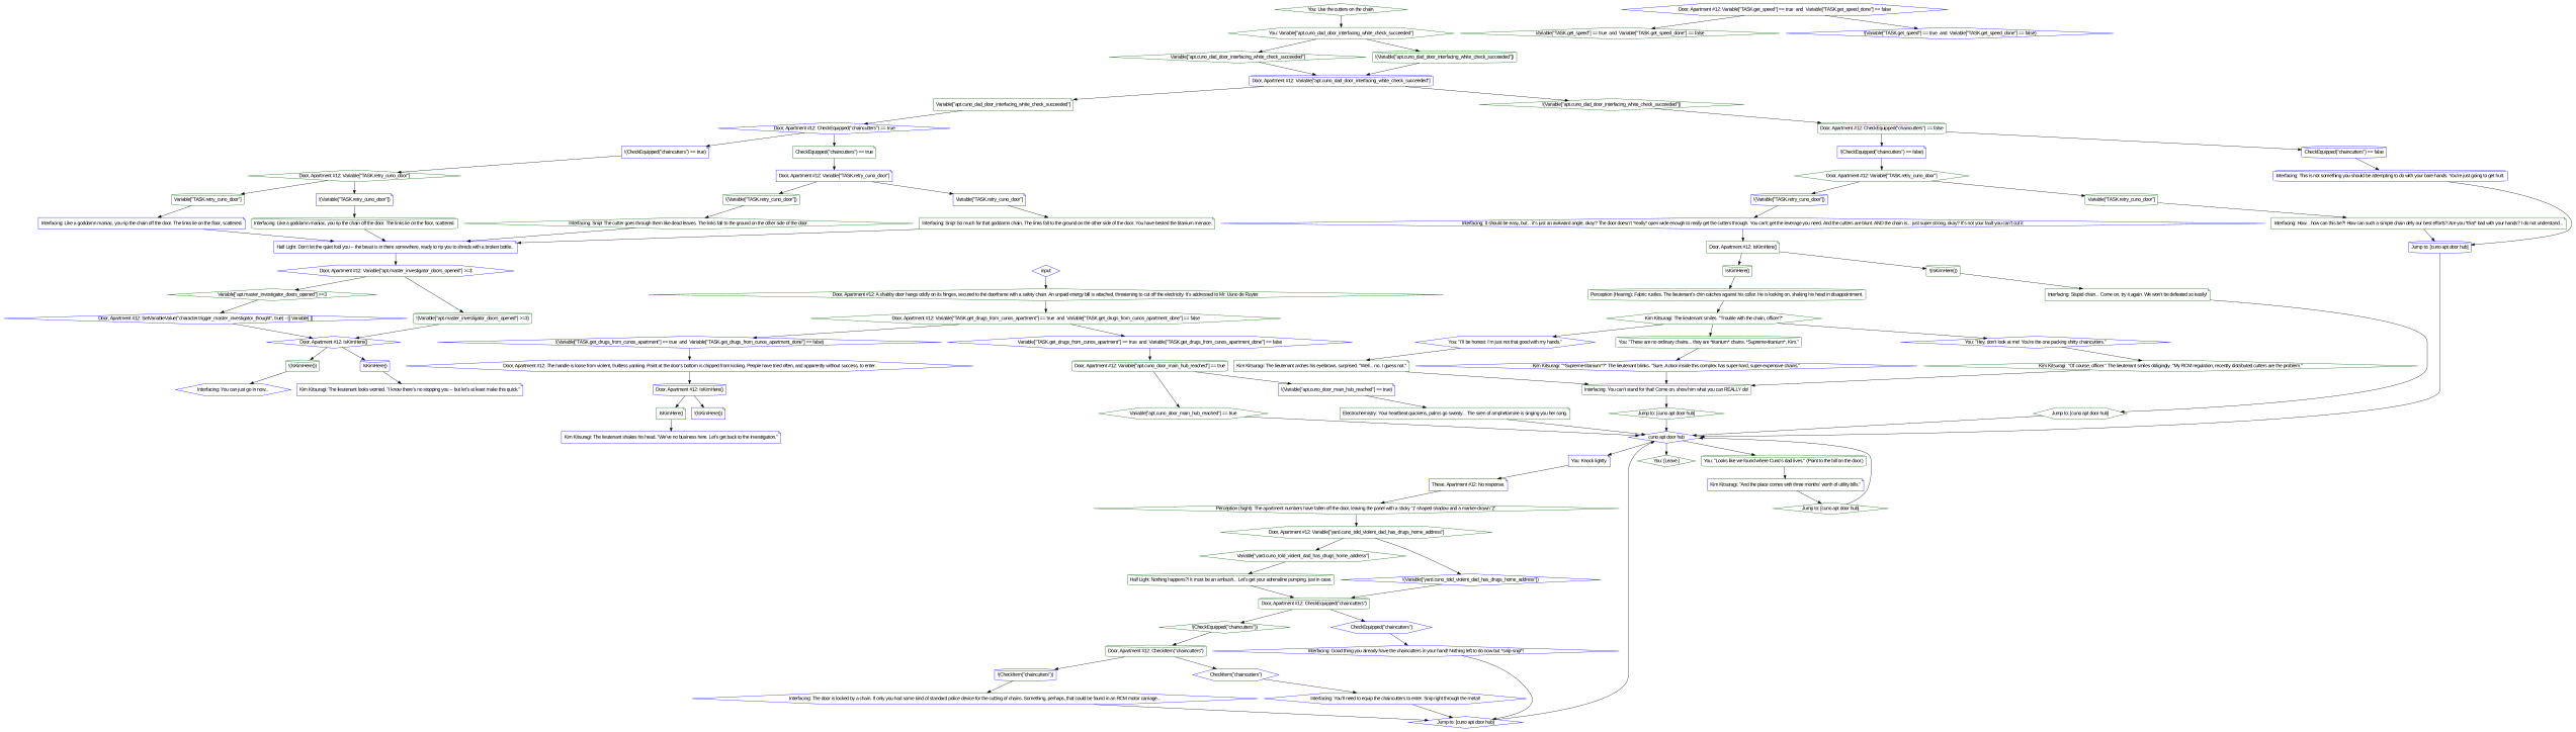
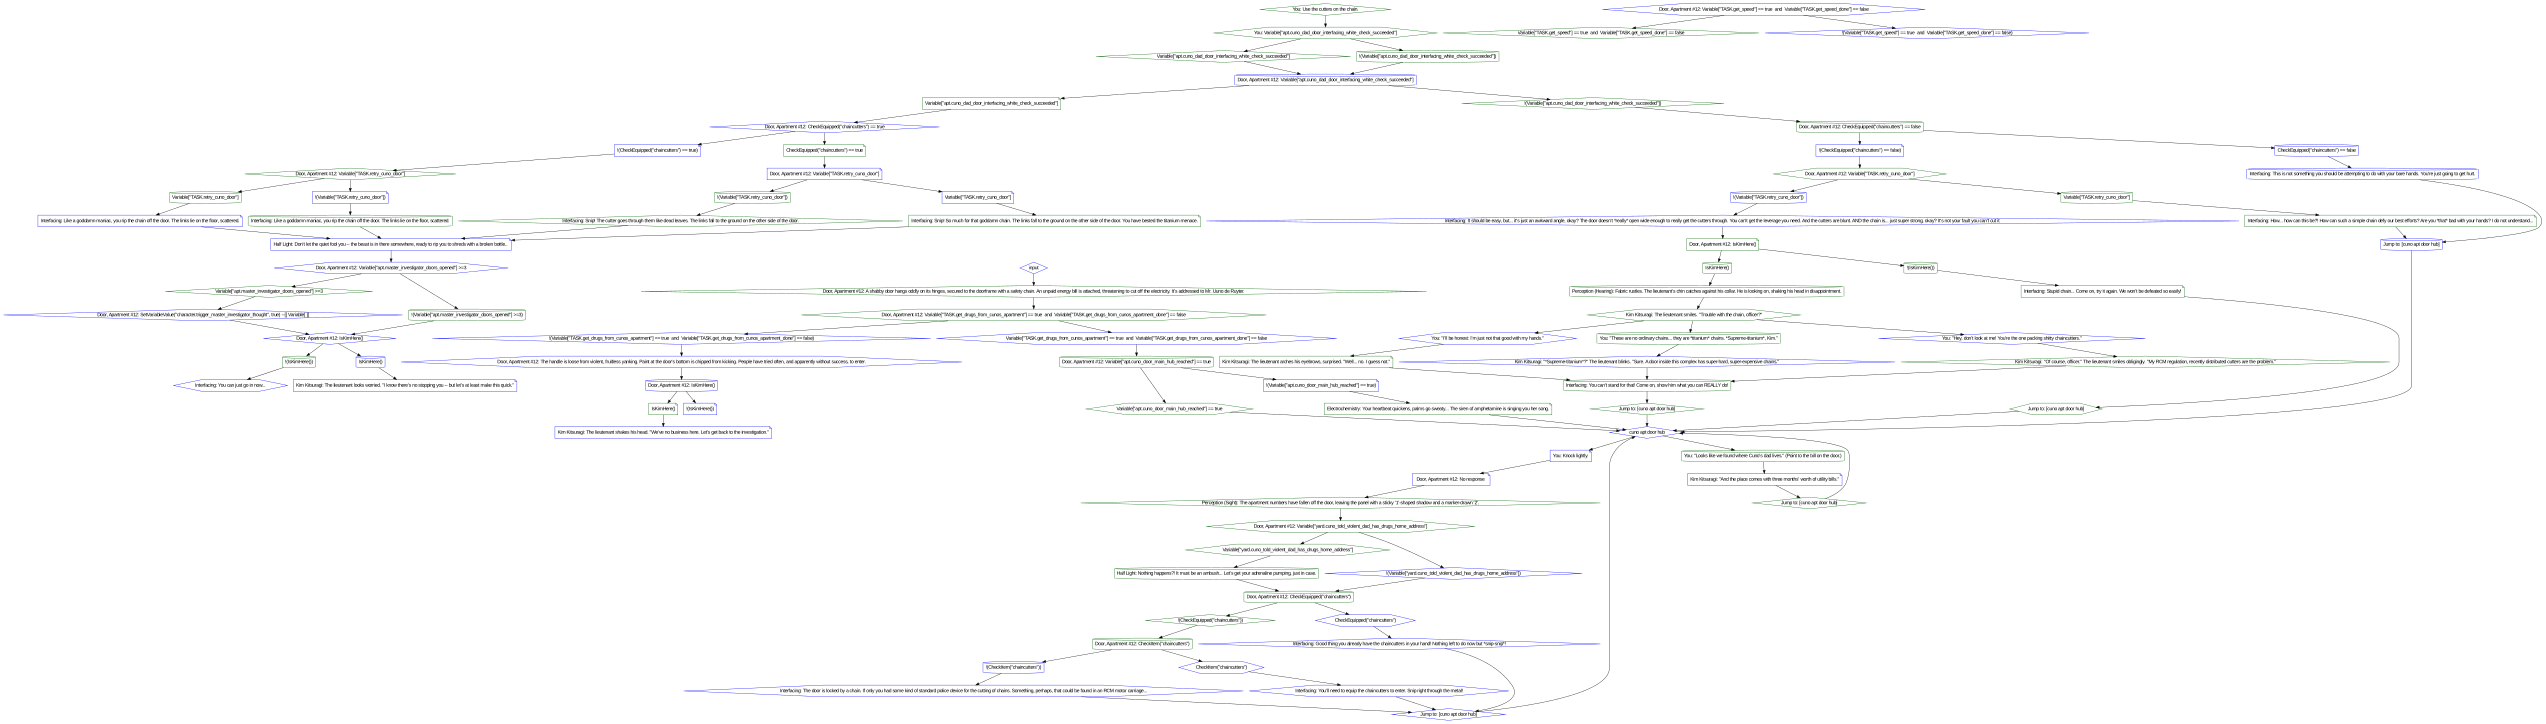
  digraph {
    fontname="Liberation Sans"
    node [color=darkgreen fontname="Liberation Sans" shape=diamond]
    edge [fontname="Liberation Sans"]
    n1 [color=blue label=input]
    n2 [label="Door, Apartment #12: A shabby door hangs oddly on its hinges, secured to the doorframe with a safety chain. An unpaid energy bill is attached, threatening to cut off the electricity. It's addressed to Mr. Uuno de Ruyter."]
    n3 [label="Door, Apartment #12: Variable[\"TASK.get_drugs_from_cunos_apartment\"] == true  and  Variable[\"TASK.get_drugs_from_cunos_apartment_done\"] == false" shape=hexagon]
    n4 [color=blue label="Interfacing: This is not something you should be attempting to do with your bare hands. You're just going to get hurt." shape=cylinder]
    n5 [color=blue label="Jump to: [cuno apt door hub]" shape=cylinder]
    n6 [color=blue label="cuno apt door hub"]
    n7 [label="Electrochemistry: Your heartbeat quickens, palms go sweaty... The siren of amphetamine is singing you her song." shape=note]
    n8 [color=blue label="You: Knock lightly." shape=note]
    n9 [label="You: \"Looks like we found where Cuno's dad lives.\" (Point to the bill on the door.)" shape=cylinder]
-   n10 [label="You: [Leave.]"]
    n11 [color=blue label="Jump to: [cuno apt door hub]"]
    n12 [color=blue label="Kim Kitsuragi: The lieutenant shakes his head. \"We've no business here. Let's get back to the investigation.\"" shape=note]
    n13 [label="Door, Apartment #12: Variable[\"TASK.retry_cuno_door\"]" shape=hexagon]
    n14 [label="Variable[\"TASK.retry_cuno_door\"]" shape=cylinder]
    n15 [color=blue label="!(Variable[\"TASK.retry_cuno_door\"])" shape=cylinder]
    n16 [label="Interfacing: How... how can this be?! How can such a simple chain defy our best efforts? Are you *that* bad with your hands? I do not understand..." shape=note]
    n17 [color=blue label="Interfacing: It should be easy, but... it's just an awkward angle, okay? The door doesn't *really* open wide enough to really get the cutters through. You can't get the leverage you need. And the cutters are blunt. AND the chain is... just super strong, okay? It's not your fault you can't cut it!"]
    n18 [label="Door, Apartment #12: IsKimHere()" shape=note]
    n19 [label="Door, Apartment #12: Variable[\"TASK.retry_cuno_door\"]"]
    n20 [label="Variable[\"TASK.retry_cuno_door\"]" shape=cylinder]
    n21 [color=blue label="!(Variable[\"TASK.retry_cuno_door\"])" shape=note]
    n22 [color=blue label="Interfacing: Like a goddamn maniac, you rip the chain off the door. The links lie on the floor, scattered." shape=note]
    n23 [label="Interfacing: Like a goddamn maniac, you rip the chain off the door. The links lie on the floor, scattered." shape=cylinder]
    n24 [color=blue label="Half Light: Don't let the quiet fool you -- the beast is in there somewhere, ready to rip you to shreds with a broken bottle..." shape=note]
    n25 [color=blue label="Variable[\"TASK.get_drugs_from_cunos_apartment\"] == true  and  Variable[\"TASK.get_drugs_from_cunos_apartment_done\"] == false" shape=hexagon]
    n26 [color=blue label="!(Variable[\"TASK.get_drugs_from_cunos_apartment\"] == true  and  Variable[\"TASK.get_drugs_from_cunos_apartment_done\"] == false)"]
    n27 [label="Door, Apartment #12: Variable[\"apt.cuno_door_main_hub_reached\"] == true" shape=cylinder]
    n28 [color=blue label="Door, Apartment #12: The handle is loose from violent, fruitless yanking. Paint at the door's bottom is chipped from kicking. People have tried often, and apparently without success, to enter." shape=hexagon]
    n29 [label="Variable[\"apt.cuno_door_main_hub_reached\"] == true" shape=hexagon]
    n30 [color=blue label="!(Variable[\"apt.cuno_door_main_hub_reached\"] == true)" shape=note]
    n31 [color=blue label="Door, Apartment #12: IsKimHere()" shape=cylinder]
    n32 [color=blue label="Kim Kitsuragi: The lieutenant looks worried. \"I know there's no stopping you -- but let's at least make this quick.\"" shape=note]
    n33 [label="You: Use the cutters on the chain."]
    n34 [label="You: Variable[\"apt.cuno_dad_door_interfacing_white_check_succeeded\"]" shape=hexagon]
    n35 [label="Variable[\"apt.cuno_dad_door_interfacing_white_check_succeeded\"]"]
    n36 [label="!(Variable[\"apt.cuno_dad_door_interfacing_white_check_succeeded\"])" shape=cylinder]
    n37 [color=blue label="Door, Apartment #12: Variable[\"apt.cuno_dad_door_interfacing_white_check_succeeded\"]" shape=cylinder]
    n38 [label="Variable[\"apt.cuno_dad_door_interfacing_white_check_succeeded\"]" shape=note]
    n39 [label="!(Variable[\"apt.cuno_dad_door_interfacing_white_check_succeeded\"])"]
    n40 [color=blue label="Interfacing: You'll need to equip the chaincutters to enter. Snip right through the metal!" shape=hexagon]
    n41 [label="Door, Apartment #12: CheckEquipped(\"chaincutters\")" shape=cylinder]
    n42 [color=blue label="CheckEquipped(\"chaincutters\")" shape=hexagon]
    n43 [label="!(CheckEquipped(\"chaincutters\"))"]
    n44 [color=blue label="Interfacing: Good thing you already have the chaincutters in your hand! Nothing left to do now but *snip-snip*!"]
    n45 [label="Door, Apartment #12: CheckItem(\"chaincutters\")" shape=cylinder]
    n46 [color=blue label="CheckItem(\"chaincutters\")" shape=hexagon]
    n47 [color=blue label="!(CheckItem(\"chaincutters\"))" shape=cylinder]
    n48 [label="Jump to: [cuno apt door hub]" shape=hexagon]
    n49 [label="IsKimHere()" shape=note]
    n50 [color=blue label="!(IsKimHere())" shape=note]
    n51 [label="Kim Kitsuragi: The lieutenant smiles. \"Trouble with the chain, officer?\"" shape=hexagon]
    n52 [color=blue label="You: \"Hey, don't look at me! You're the one packing shitty chaincutters.\""]
    n53 [color=blue label="You: \"I'll be honest: I'm just not that good with my hands.\"" shape=hexagon]
    n54 [label="You: \"These are no ordinary chains... they are *titanium* chains. *Supreme-titanium*, Kim.\"" shape=cylinder]
    n55 [label="Kim Kitsuragi: \"Of course, officer.\" The lieutenant smiles obligingly. \"My RCM regulation, recently distributed cutters are the problem.\""]
    n56 [label="Kim Kitsuragi: The lieutenant arches his eyebrows, surprised. \"Well... no. I guess not.\"" shape=note]
    n57 [color=blue label="Kim Kitsuragi: \"*Supreme-titanium*?\" The lieutenant blinks. \"Sure. A door inside this complex has super-hard, super-expensive chains.\""]
    n58 [color=blue label="Door, Apartment #12: Variable[\"apt.master_investigator_doors_opened\"] >=3" shape=hexagon]
    n59 [label="Interfacing: Snip! The cutter goes through them like dead leaves. The links fall to the ground on the other side of the door."]
    n60 [label="Interfacing: You can't stand for that! Come on, show him what you can REALLY do!" shape=cylinder]
    n61 [label="Jump to: [cuno apt door hub]"]
    n62 [color=blue label="Door, Apartment #12: IsKimHere()"]
    n63 [color=blue label="IsKimHere()" shape=cylinder]
    n64 [label="!(IsKimHere())" shape=cylinder]
    n65 [color=blue label="Interfacing: You can just go in now..." shape=hexagon]
    n66 [label="IsKimHere()" shape=cylinder]
    n67 [label="!(IsKimHere())" shape=cylinder]
    n68 [label="Perception (Sight): The apartment numbers have fallen off the door, leaving the panel with a sticky '1'-shaped shadow and a marker-drawn '2'."]
    n69 [label="Door, Apartment #12: Variable[\"yard.cuno_told_violent_dad_has_drugs_home_address\"]" shape=hexagon]
    n70 [label="Variable[\"yard.cuno_told_violent_dad_has_drugs_home_address\"]" shape=hexagon]
    n71 [color=blue label="!(Variable[\"yard.cuno_told_violent_dad_has_drugs_home_address\"])"]
    n72 [label="Half Light: Nothing happens?! It must be an ambush... Let's get your adrenaline pumping, just in case." shape=cylinder]
    n73 [label="Interfacing: Stupid chain... Come on, try it again. We won't be defeated so easily!" shape=note]
-   n74 [color=blue label="These, Apartment #12: No response." shape=note]
+   n74 [color=blue label="Door, Apartment #12: No response." shape=note]
    n75 [label="Variable[\"apt.master_investigator_doors_opened\"] >=3"]
    n76 [label="!(Variable[\"apt.master_investigator_doors_opened\"] >=3)" shape=cylinder]
    n77 [color=blue label="Door, Apartment #12: Variable[\"TASK.retry_cuno_door\"]" shape=note]
    n78 [color=blue label="Variable[\"TASK.retry_cuno_door\"]" shape=note]
    n79 [label="!(Variable[\"TASK.retry_cuno_door\"])" shape=cylinder]
    n80 [label="Interfacing: Snip! So much for that goddamn chain. The links fall to the ground on the other side of the door. You have bested the titanium menace." shape=note]
    n81 [color=blue label="Door, Apartment #12: CheckEquipped(\"chaincutters\") == true"]
    n82 [label="CheckEquipped(\"chaincutters\") == true" shape=note]
    n83 [color=blue label="!(CheckEquipped(\"chaincutters\") == true)" shape=note]
    n84 [color=blue label="Door, Apartment #12: Variable[\"TASK.get_speed\"] == true  and  Variable[\"TASK.get_speed_done\"] == false" shape=hexagon]
    n85 [label="Variable[\"TASK.get_speed\"] == true  and  Variable[\"TASK.get_speed_done\"] == false"]
    n86 [color=blue label="!(Variable[\"TASK.get_speed\"] == true  and  Variable[\"TASK.get_speed_done\"] == false)"]
    n87 [label="Perception (Hearing): Fabric rustles. The lieutenant's chin catches against his collar. He is looking on, shaking his head in disappointment." shape=cylinder]
    n88 [color=blue label="Door, Apartment #12: SetVariableValue(\"character.trigger_master_investigator_thought\", true) --[[ Variable[ ]]"]
    n89 [color=blue label="Kim Kitsuragi: \"And the place comes with three months' worth of utility bills.\"" shape=note]
    n90 [label="Jump to: [cuno apt door hub]"]
    n91 [color=blue label="Interfacing: The door is locked by a chain. If only you had some kind of standard police device for the cutting of chains. Something, perhaps, that could be found in an RCM motor carriage..." shape=hexagon]
    n92 [label="Door, Apartment #12: CheckEquipped(\"chaincutters\") == false" shape=cylinder]
    n93 [color=blue label="CheckEquipped(\"chaincutters\") == false" shape=cylinder]
    n94 [color=blue label="!(CheckEquipped(\"chaincutters\") == false)" shape=note]
    n1 -> n2
    n2 -> n3
    n3 -> n25
    n3 -> n26
    n4 -> n5
    n5 -> n6
    n6 -> n8
    n6 -> n9
-   n6 -> n10
    n7 -> n6
    n8 -> n74
    n9 -> n89
    n11 -> n6
    n13 -> n14
    n13 -> n15
    n14 -> n16
    n15 -> n17
    n16 -> n5
    n17 -> n18
    n18 -> n66
    n18 -> n67
    n19 -> n20
    n19 -> n21
    n20 -> n22
    n21 -> n23
    n22 -> n24
    n23 -> n24
    n24 -> n58
    n25 -> n27
    n26 -> n28
    n27 -> n29
    n27 -> n30
    n28 -> n31
    n29 -> n6
    n30 -> n7
    n31 -> n49
    n31 -> n50
    n33 -> n34
    n34 -> n35
    n34 -> n36
    n35 -> n37
    n36 -> n37
    n37 -> n38
    n37 -> n39
    n38 -> n81
    n39 -> n92
    n40 -> n11
    n41 -> n42
    n41 -> n43
    n42 -> n44
    n43 -> n45
    n44 -> n11
    n45 -> n46
    n45 -> n47
    n46 -> n40
    n47 -> n91
    n48 -> n6
    n49 -> n12
    n51 -> n52
    n51 -> n53
    n51 -> n54
    n52 -> n55
    n53 -> n56
    n54 -> n57
    n55 -> n60
    n56 -> n60
    n57 -> n60
    n58 -> n75
    n58 -> n76
    n59 -> n24
    n60 -> n61
    n61 -> n6
    n62 -> n63
    n62 -> n64
    n63 -> n32
    n64 -> n65
    n66 -> n87
    n67 -> n73
    n68 -> n69
    n69 -> n70
    n69 -> n71
    n70 -> n72
    n71 -> n41
    n72 -> n41
    n73 -> n48
    n74 -> n68
    n75 -> n88
    n76 -> n62
    n77 -> n78
    n77 -> n79
    n78 -> n80
    n79 -> n59
    n80 -> n24
    n81 -> n82
    n81 -> n83
    n82 -> n77
    n83 -> n19
    n84 -> n85
    n84 -> n86
    n87 -> n51
    n88 -> n62
    n89 -> n90
    n90 -> n6
    n91 -> n11
    n92 -> n93
    n92 -> n94
    n93 -> n4
    n94 -> n13
  }
